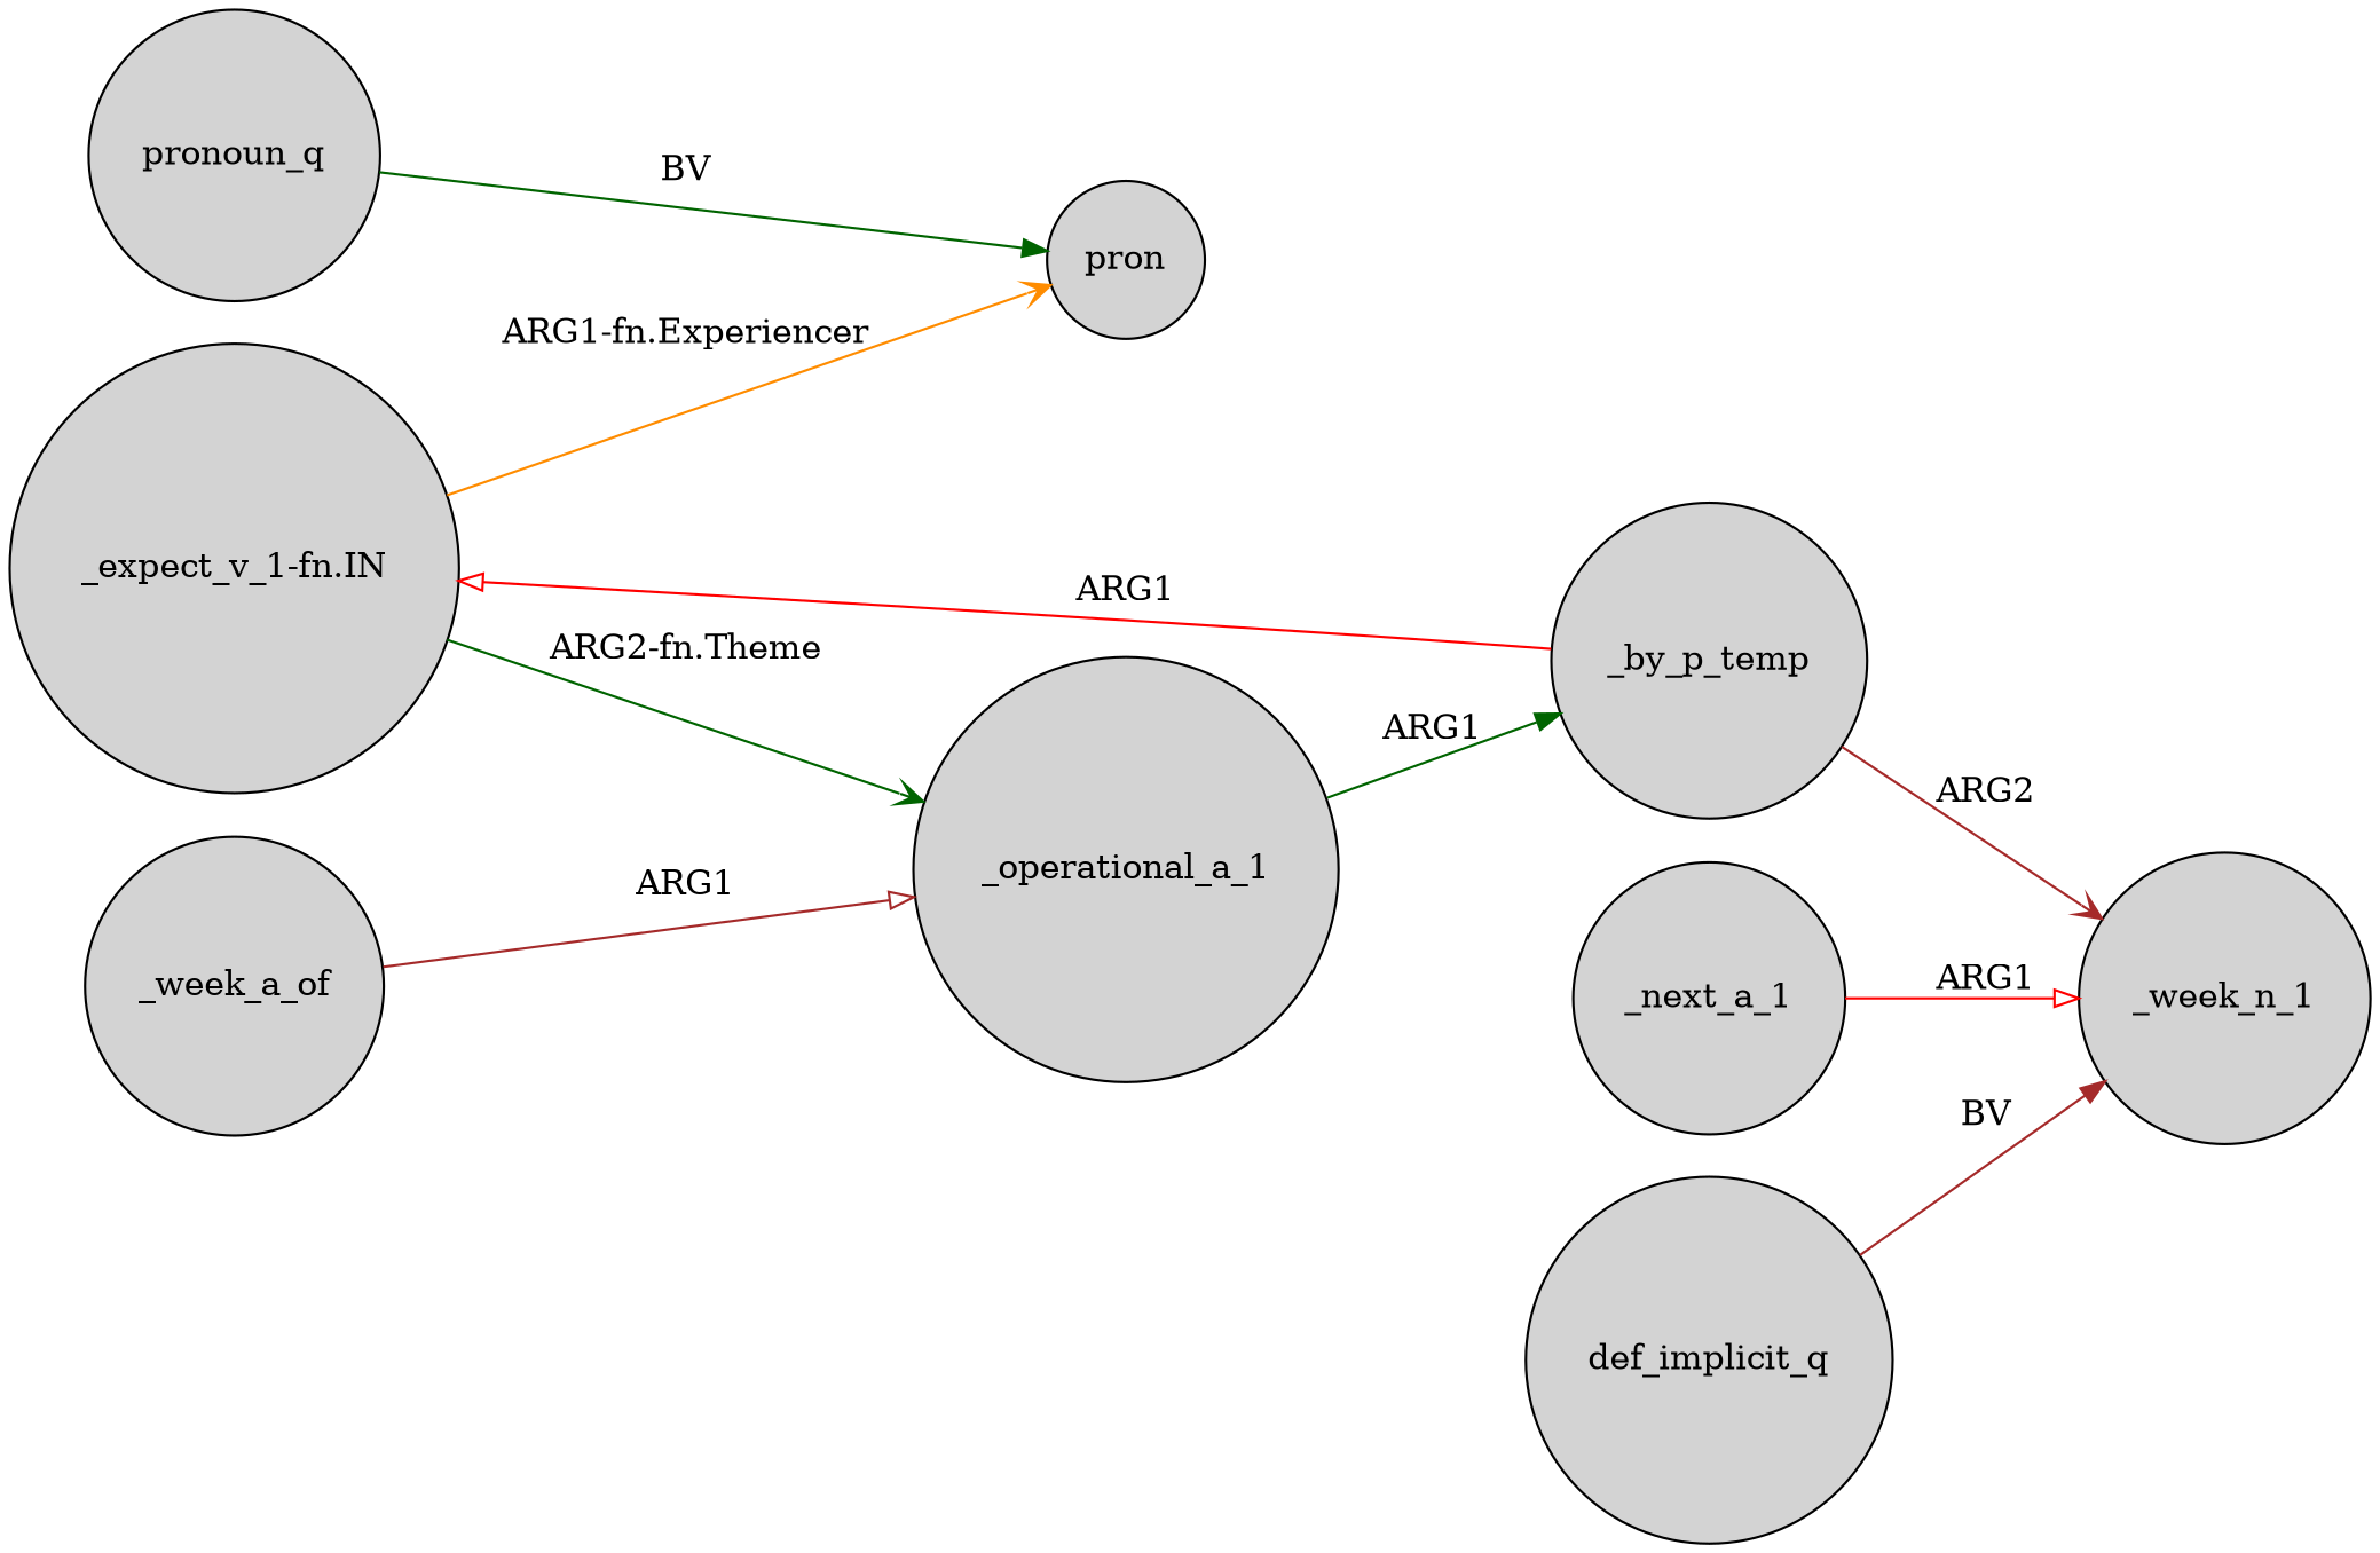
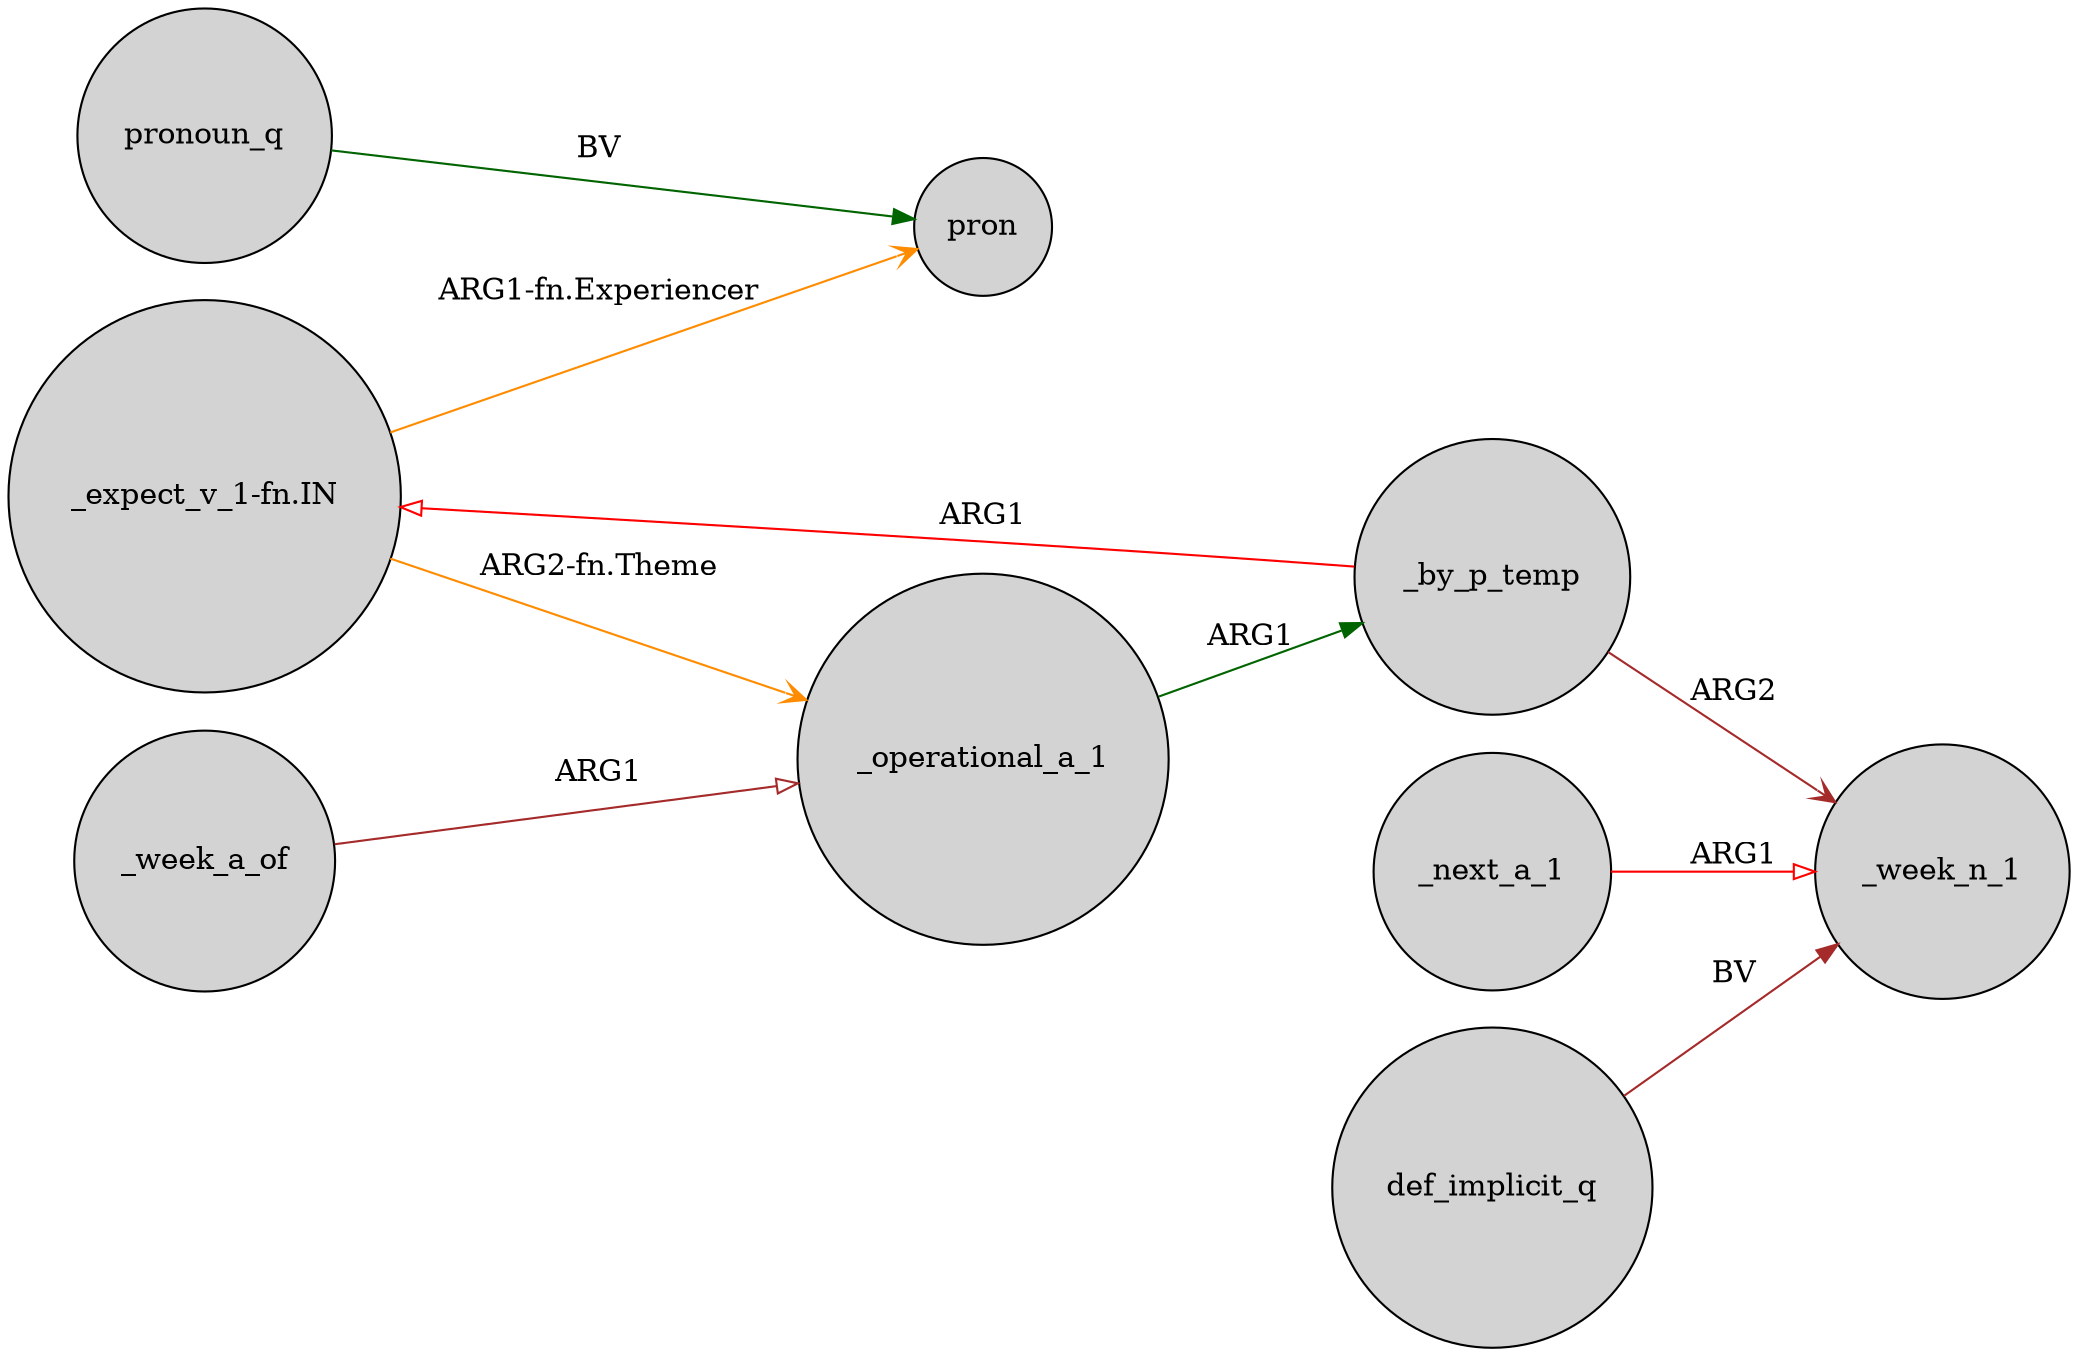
  digraph {
    rankdir=LR
    node [shape=circle style=filled]
    edge [arrowhead=vee color=brown]
    "_expect_v_1-fn.IN"
    pron
    _operational_a_1
    _by_p_temp
    _next_a_1
    _week_n_1
    def_implicit_q
    n8 [label=_week_a_of]
    pronoun_q
    "_expect_v_1-fn.IN" -> pron [color=darkorange label="ARG1-fn.Experiencer"]
-   "_expect_v_1-fn.IN" -> _operational_a_1 [color=darkgreen label="ARG2-fn.Theme"]
+   "_expect_v_1-fn.IN" -> _operational_a_1 [color=darkorange label="ARG2-fn.Theme"]
    _operational_a_1 -> _by_p_temp [arrowhead=normal color=darkgreen label=ARG1]
    _by_p_temp -> "_expect_v_1-fn.IN" [arrowhead=onormal color=red label=ARG1]
    _by_p_temp -> _week_n_1 [label=ARG2]
    _next_a_1 -> _week_n_1 [arrowhead=onormal color=red label=ARG1]
    def_implicit_q -> _week_n_1 [arrowhead=normal label=BV]
    n8 -> _operational_a_1 [arrowhead=onormal label=ARG1]
    pronoun_q -> pron [arrowhead=normal color=darkgreen label=BV]
  }
